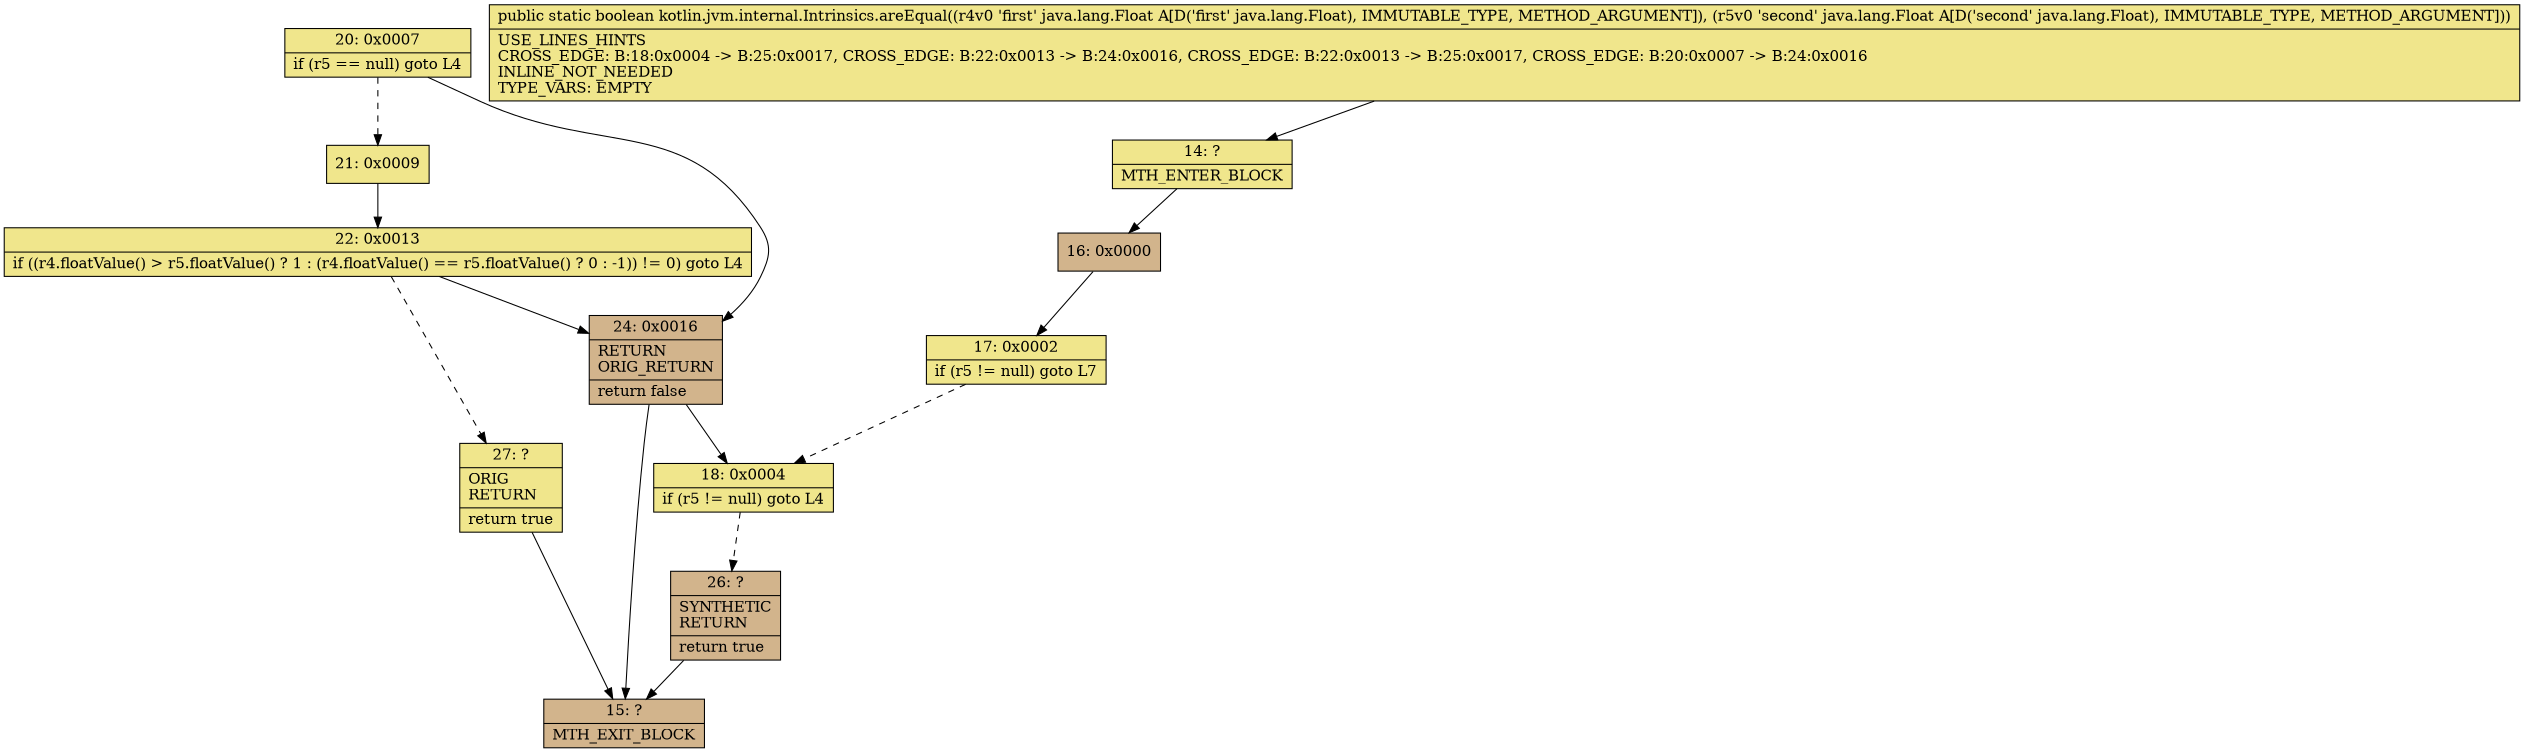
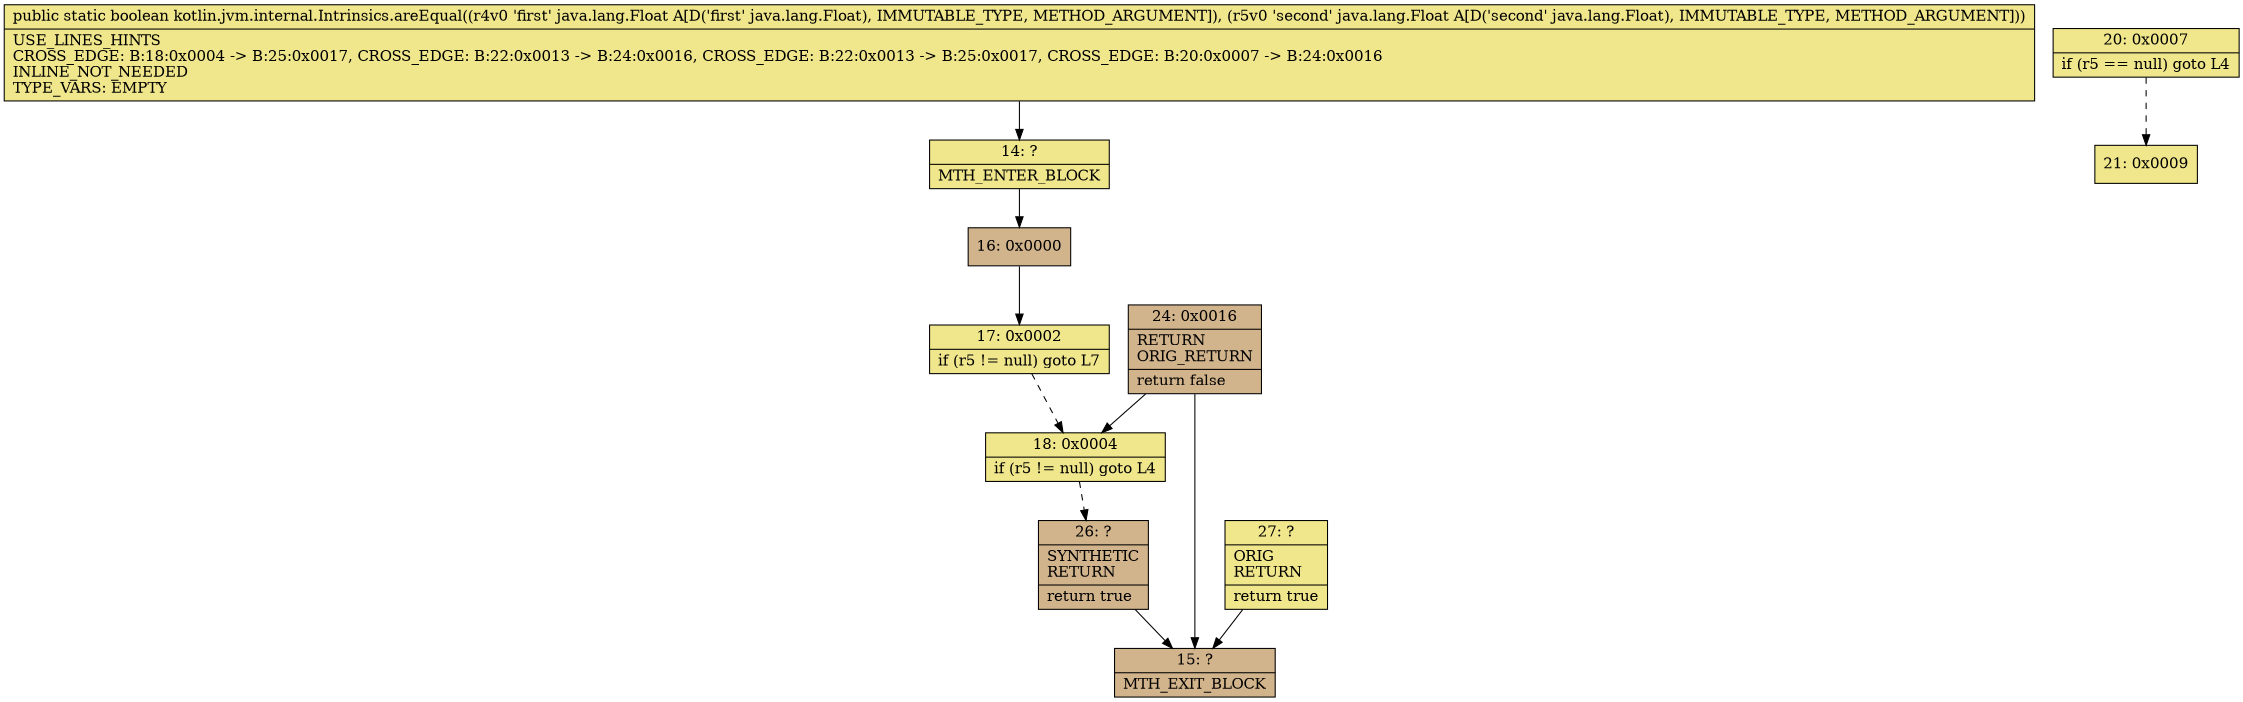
  digraph {
    node [fillcolor=khaki shape=record style=filled]
    n1 [label="{14\:\ ?|MTH_ENTER_BLOCK\l}"]
    n2 [fillcolor=tan label="{16\:\ 0x0000}"]
    n3 [label="{17\:\ 0x0002|if (r5 != null) goto L7\l}"]
    n4 [label="{18\:\ 0x0004|if (r5 != null) goto L4\l}"]
    n5 [fillcolor=tan label="{26\:\ ?|SYNTHETIC\lRETURN\l|return true\l}"]
    n6 [label="{20\:\ 0x0007|if (r5 == null) goto L4\l}"]
    n7 [fillcolor=tan label="{24\:\ 0x0016|RETURN\lORIG_RETURN\l|return false\l}"]
    n8 [label="{21\:\ 0x0009}"]
    n9 [fillcolor=tan label="{15\:\ ?|MTH_EXIT_BLOCK\l}"]
-   n10 [label="{22\:\ 0x0013|if ((r4.floatValue() \> r5.floatValue() ? 1 : (r4.floatValue() == r5.floatValue() ? 0 : \-1)) != 0) goto L4\l}"]
    n11 [label="{27\:\ ?|ORIG\lRETURN\l|return true\l}"]
    n12 [label="{public static boolean kotlin.jvm.internal.Intrinsics.areEqual((r4v0 'first' java.lang.Float A[D('first' java.lang.Float), IMMUTABLE_TYPE, METHOD_ARGUMENT]), (r5v0 'second' java.lang.Float A[D('second' java.lang.Float), IMMUTABLE_TYPE, METHOD_ARGUMENT]))  | USE_LINES_HINTS\lCROSS_EDGE: B:18:0x0004 \-\> B:25:0x0017, CROSS_EDGE: B:22:0x0013 \-\> B:24:0x0016, CROSS_EDGE: B:22:0x0013 \-\> B:25:0x0017, CROSS_EDGE: B:20:0x0007 \-\> B:24:0x0016\lINLINE_NOT_NEEDED\lTYPE_VARS: EMPTY\l}"]
    n1 -> n2
    n2 -> n3
    n3 -> n4 [style=dashed]
    n4 -> n5 [style=dashed]
    n5 -> n9
-   n6 -> n7
    n6 -> n8 [style=dashed]
    n7 -> n4
    n7 -> n9
-   n8 -> n10
-   n10 -> n7
-   n10 -> n11 [style=dashed]
    n11 -> n9
    n12 -> n1
  }
